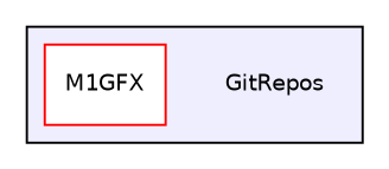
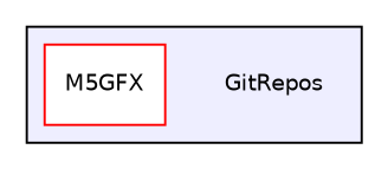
  digraph {
    compound=true
    node [fontname=Helvetica fontsize=10]
    n1 [label=GitRepos shape=plaintext]
-   n2 [color=red fillcolor=white label=M1GFX shape=box style=filled]
+   n2 [color=red fillcolor=white label=M5GFX shape=box style=filled]
    subgraph cluster_1 {
      bgcolor="#eeeeff"
      pencolor=black
      n1
      n2
    }
  }
